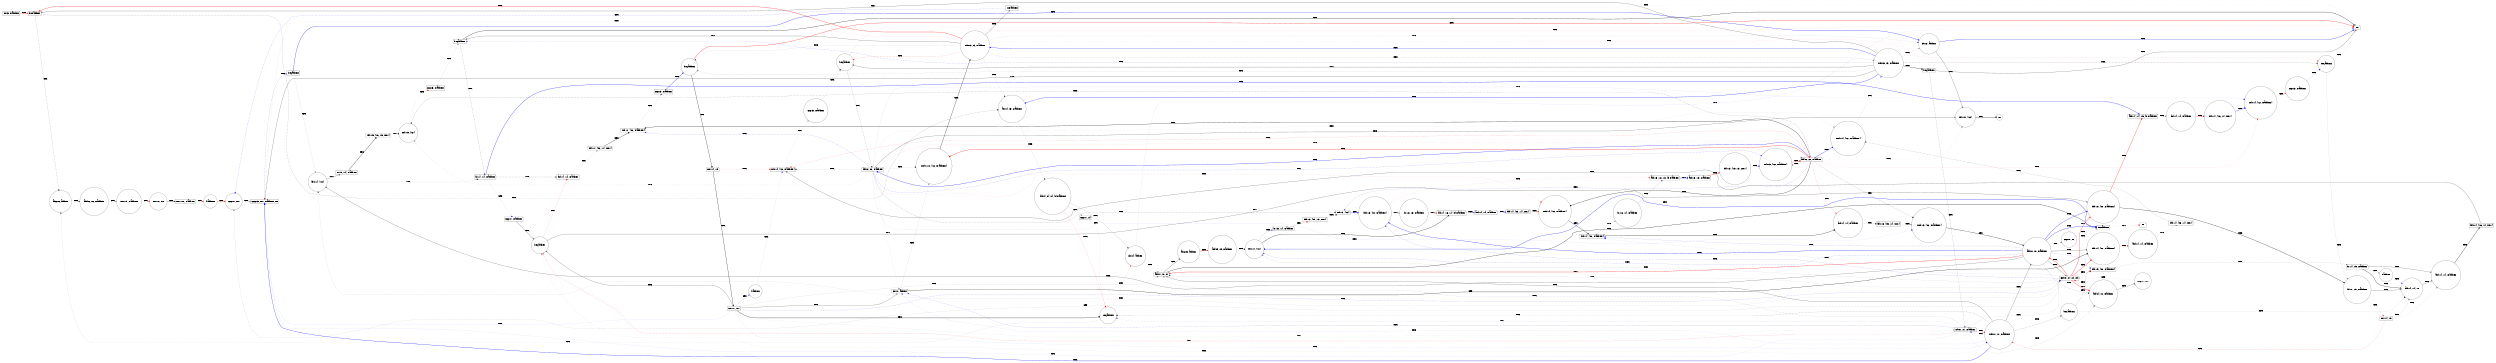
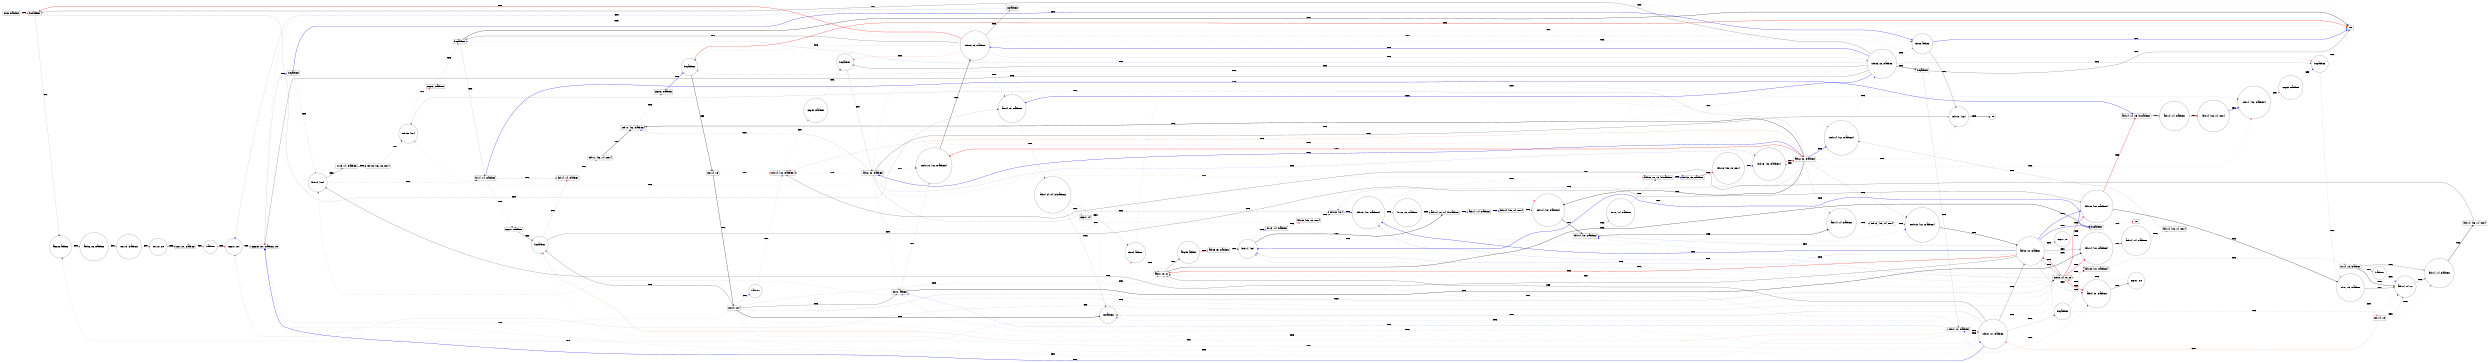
  digraph {
    rankdir=LR
    node [shape=circle]
    edge [arrowhead=diamond color=gray40 style=bold]
    n1 [label="tst x3 , # address" shape=note]
    n2 [label="b.ne address" shape=note]
    n3 [label="adrp x6 , address"]
    n4 [label="asr x4 , x3 , # address"]
    n5 [label="add x6 , x6 , # address"]
    n6 [label="add x4 , x4 , x4 , lsl # address"]
    n7 [label="mov w9 , # address"]
    n8 [label="cmp x1 , x4" shape=note]
    n9 [label="b.eq address"]
    n10 [label="cbz x4 , address"]
    n11 [label="mov w8 , # 0"]
    n12 [label="mov w10 , # address" shape=note]
    n13 [label="b address"]
    n14 [label="cmp x1 , # 0"]
    n15 [label="ccmp x3 , # 0 , # address , ne" shape=note]
    n16 [label="b.eq address" shape=note]
    n17 [label=ret shape=note]
    n18 [label="add x1 , x0 , x1" shape=note]
    n19 [label="adrp x5 , address"]
    n20 [label="b.ne address" shape=note]
    n21 [label="cbz x3 , address"]
    n22 [label="ldrb w4 , [ x0 ]"]
    n23 [label="strb wzr , [ x2 ]"]
    n24 [label="lsr w5 , w4 , # address" shape=note]
    n25 [label="lsl w4 , w4 , # address" shape=note]
    n26 [label=ret]
    n27 [label="ldrb w5 , [ x6 , w5 , sxtw ]" shape=note]
    n28 [label="cmp x1 , # address" shape=note]
    n29 [label="and w4 , w4 , # address" shape=note]
    n30 [label="add w4 , w4 , w5 , lsr # address" shape=note]
-   n31 [label="add x5 , x5 , # address"]
+   n31 [label="add x5 , x5 , # address" shape=note]
    n32 [label="ldrb w4 , [ x0 ]"]
    n33 [label=ret shape=note]
    n34 [label="strb w5 , [ x2 ]"]
    n35 [label="cmp x3 , # address" shape=note]
    n36 [label="b.eq address" shape=note]
    n37 [label="b.eq address"]
    n38 [label="ldrb w1 , [ x6 , w4 , sxtw ]" shape=note]
    n39 [label="and w4 , w4 , # address"]
    n40 [label="lsr w3 , w4 , # address" shape=note]
    n41 [label="add w4 , w6 , w4 , lsl # address" shape=note]
    n42 [label="ldrb w3 , [ x5 , w3 , sxtw ]" shape=note]
    n43 [label="and w4 , w4 , # address" shape=note]
    n44 [label="ldrb w5 , [ x0 , # address ]"]
    n45 [label="lsl w7 , w5 , # address"]
    n46 [label="strb w1 , [ x2 , # address ]" shape=note]
    n47 [label="mov w4 , w8" shape=note]
    n48 [label="add w4 , w4 , w7"]
    n49 [label="strb w3 , [ x2 ]" shape=note]
    n50 [label="ldrb w3 , [ x0 , # address ]"]
    n51 [label="lsr w6 , w3 , # address"]
    n52 [label="add w3 , w6 , w3 , lsl # address" shape=note]
    n53 [label="and w3 , w3 , # address" shape=note]
    n54 [label="ldrb w4 , [ x5 , w4 , sxtw ]" shape=note]
    n55 [label="strb w4 , [ x2 , # address ]"]
    n56 [label="ldrb w4 , [ x0 , # address ]" shape=note]
    n57 [label="lsr w6 , w4 , # address"]
    n58 [label="and w4 , w4 , # address"]
    n59 [label="ldrb w3 , [ x5 , w4 , sxtw ]" shape=note]
    n60 [label="ldrb w3 , [ x5 , w3 , sxtw ]"]
    n61 [label="strb w3 , [ x2 , # address ]"]
    n62 [label="add x2 , x2 , # address" shape=note]
    n63 [label="sturb w3 , [ x2 , #- address ]"]
    n64 [label="strb w4 , [ x2 , # address ]"]
    n65 [label="strb w4 , [ x2 , # address ]" shape=note]
    n66 [label="add x2 , x2 , # address" shape=note]
    n67 [label="sturb w10 , [ x2 , #- address ]"]
    n68 [label="sturb w4 , [ x2 , #- address ]"]
    n69 [label="add x0 , x0 , # address"]
    n70 [label="cmp x3 , # address" shape=note]
    n71 [label="cmp x3 , # address"]
    n72 [label="cmp x3 , # address"]
    n73 [label="cbz x1 , address" shape=note]
    n74 [label="subs x3 , x3 , # address"]
    n75 [label="subs x3 , x3 , # address"]
    n76 [label="cmp x1 , x0"]
    n77 [label="ldrb w5 , [ x0 , # address ]" shape=note]
    n78 [label="ldrb w4 , [ x0 , # address ]"]
    n79 [label="add x4 , x0 , # address"]
    n80 [label="csel x0 , x4 , x0 , ne" shape=note]
    n81 [label="lsr w4 , w5 , # address" shape=note]
    n82 [label="and w4 , w4 , # address"]
    n83 [label="cmp x1 , # 0"]
    n84 [label="b.eq address"]
    n85 [label="mov w4 , w9" shape=note]
    n86 [label="mov x1 , # 0" shape=note]
    n87 [label="b address"]
    n88 [label="subs x1 , x1 , # address"]
    n89 [label="sub x1 , x1 , # address" shape=note]
    n90 [label="ldrb w4 , [ x6 , w4 , sxtw ]"]
    n91 [label="b.eq address"]
    n92 [label="and w4 , w4 , # address"]
    n93 [label="b.eq address"]
    n94 [label="b.eq address"]
    n95 [label="ldrb w4 , [ x6 , w4 , sxtw ]" shape=note]
    n96 [label="b address"]
    n97 [label="b.ne address" shape=note]
    n98 [label="ldrb w4 , [ x6 , w4 , sxtw ]" shape=note]
    n99 [label="b.eq address" shape=note]
    n1 -> n2 [color=red label=CFG]
    n2 -> n3 [arrowhead=box color=black label=CFG style=dashed]
    n2 -> n4 [arrowhead=box color=black label=CFG style=dashed]
    n3 -> n5 [color=black label=CFG style=dotted]
    n4 -> n6 [color=black label=DFG style=dotted]
    n5 -> n7 [label=CFG style=dotted]
    n6 -> n8 [label=CFG style=dashed]
    n6 -> n9 [color=red label=DFG style=dashed]
    n6 -> n10 [color=black label=DFG style=dashed]
    n7 -> n11 [arrowhead=box color=red label=CFG style=dotted]
    n8 -> n9 [color=red label=CFG style=dotted]
    n9 -> n3 [color=black label=CFG style=dotted]
    n9 -> n10 [color=red label=CFG style=dotted]
    n10 -> n17 [color=blue label=CFG style=dotted]
    n10 -> n18 [arrowhead=box label=CFG style=dotted]
    n11 -> n12 [color=black label=CFG]
    n12 -> n13 [color=red label=CFG style=dotted]
    n13 -> n14 [color=red label=CFG]
    n14 -> n15 [arrowhead=box label=CFG style=dotted]
    n15 -> n16 [color=blue label=DFG style=dashed]
    n16 -> n21 [color=blue label=CFG]
    n16 -> n22 [label=CFG style=dashed]
    n18 -> n19 [arrowhead=box label=CFG]
    n18 -> n20 [color=black label=DFG]
    n19 -> n31 [color=red label=CFG]
    n20 -> n32 [arrowhead=box color=blue label=CFG]
    n20 -> n33 [arrowhead=box color=red label=CFG style=dotted]
    n21 -> n17 [color=blue label=CFG]
    n21 -> n23 [arrowhead=box label=CFG]
    n22 -> n24 [arrowhead=box label=DFG]
    n22 -> n25 [arrowhead=box color=black label=DFG style=dotted]
    n23 -> n26 [arrowhead=box color=black label=CFG]
    n24 -> n27 [arrowhead=box color=black label=DFG]
    n25 -> n28 [arrowhead=box color=blue label=CFG style=dotted]
    n25 -> n29 [color=black label=DFG style=dashed]
    n25 -> n30 [color=blue label=DFG]
    n27 -> n34 [arrowhead=box color=black label=DFG style=dotted]
    n28 -> n37 [arrowhead=box label=CFG]
    n29 -> n38 [label=DFG style=dotted]
    n30 -> n39 [arrowhead=box label=DFG style=dashed]
    n31 -> n32 [arrowhead=box color=black label=CFG style=dotted]
    n32 -> n40 [color=blue label=DFG style=dashed]
    n32 -> n41 [color=black label=DFG]
    n34 -> n35 [arrowhead=box color=red label=CFG style=dotted]
    n35 -> n36 [label=CFG style=dashed]
    n36 -> n17 [color=black label=CFG]
    n36 -> n25 [color=black label=CFG style=dashed]
    n37 -> n29 [arrowhead=box color=red label=CFG style=dashed]
    n37 -> n44 [label=CFG]
    n38 -> n46 [arrowhead=box color=black label=DFG]
    n39 -> n90 [arrowhead=box color=red label=DFG]
    n40 -> n42 [arrowhead=box color=red label=DFG style=dashed]
    n41 -> n43 [color=blue label=DFG style=dotted]
    n42 -> n49 [arrowhead=box color=black label=DFG style=dotted]
    n43 -> n54 [arrowhead=box color=blue label=DFG style=dashed]
    n44 -> n30 [arrowhead=box color=red label=DFG]
    n44 -> n45 [color=black label=DFG]
    n45 -> n47 [color=red label=CFG style=dotted]
    n45 -> n48 [label=DFG]
    n46 -> n70 [color=black label=CFG style=dotted]
    n47 -> n48 [arrowhead=box label=DFG style=dashed]
    n47 -> n88 [color=red label=CFG style=dashed]
    n47 -> n92 [arrowhead=box label=DFG style=dotted]
    n48 -> n92 [label=DFG]
    n49 -> n50 [color=blue label=CFG]
    n50 -> n51 [label=DFG style=dotted]
    n50 -> n52 [color=red label=DFG style=dotted]
-   n51 -> n41 [arrowhead=box color=red label=DFG style=dotted]
+   n51 -> n41 [arrowhead=box color=blue label=DFG style=dotted]
    n52 -> n53 [arrowhead=box color=blue label=DFG]
    n53 -> n60 [color=red label=DFG]
    n54 -> n55 [arrowhead=box color=red label=DFG style=dashed]
    n55 -> n56 [color=black label=CFG]
    n56 -> n57 [label=DFG style=dashed]
    n56 -> n58 [arrowhead=box color=black label=DFG]
    n57 -> n52 [color=black label=DFG style=dashed]
    n58 -> n59 [arrowhead=box color=black label=DFG style=dashed]
    n59 -> n63 [arrowhead=box label=DFG style=dashed]
    n60 -> n61 [arrowhead=box color=blue label=DFG style=dashed]
    n61 -> n62 [arrowhead=box color=red label=CFG]
    n62 -> n23 [arrowhead=box label=DFG style=dotted]
    n62 -> n34 [color=black label=DFG style=dashed]
    n62 -> n46 [color=black label=DFG]
    n62 -> n49 [color=blue label=DFG style=dashed]
    n62 -> n55 [arrowhead=box color=black label=DFG]
    n62 -> n58 [color=red label=CFG style=dashed]
    n62 -> n61 [arrowhead=box label=DFG style=dashed]
    n62 -> n63 [arrowhead=box color=black label=DFG style=dashed]
    n62 -> n64 [color=red label=DFG style=dotted]
    n62 -> n65 [arrowhead=box color=red label=DFG style=dashed]
    n62 -> n66 [arrowhead=box color=blue label=DFG]
    n62 -> n67 [arrowhead=box color=red label=DFG]
    n62 -> n68 [color=blue label=DFG]
    n63 -> n69 [color=black label=CFG]
    n64 -> n71 [color=red label=CFG style=dotted]
    n65 -> n72 [label=CFG style=dotted]
    n66 -> n23 [label=DFG]
    n66 -> n34 [label=DFG style=dotted]
    n66 -> n46 [color=blue label=DFG style=dashed]
    n66 -> n49 [arrowhead=box color=black label=DFG style=dashed]
    n66 -> n55 [arrowhead=box color=red label=DFG style=dotted]
    n66 -> n61 [color=blue label=DFG style=dashed]
    n66 -> n62 [arrowhead=box color=red label=DFG style=dotted]
    n66 -> n63 [arrowhead=box color=blue label=DFG style=dotted]
    n66 -> n64 [arrowhead=box color=blue label=DFG style=dotted]
    n66 -> n65 [arrowhead=box color=black label=DFG style=dotted]
    n66 -> n67 [arrowhead=box color=black label=DFG style=dotted]
    n66 -> n68 [label=DFG style=dotted]
    n66 -> n73 [arrowhead=box label=CFG style=dotted]
    n67 -> n74 [color=black label=CFG]
    n68 -> n75 [color=blue label=CFG style=dotted]
    n69 -> n18 [color=red label=DFG]
    n69 -> n20 [color=blue label=DFG]
    n69 -> n22 [arrowhead=box label=DFG]
    n69 -> n32 [color=blue label=DFG style=dashed]
    n69 -> n44 [color=blue label=DFG]
    n69 -> n50 [color=blue label=DFG]
    n69 -> n56 [arrowhead=box color=blue label=DFG style=dashed]
    n69 -> n76 [arrowhead=box label=CFG style=dashed]
    n69 -> n77 [arrowhead=box color=blue label=DFG style=dashed]
    n69 -> n78 [arrowhead=box label=DFG]
    n69 -> n79 [arrowhead=box color=black label=DFG style=dashed]
    n69 -> n80 [label=DFG]
    n70 -> n84 [color=blue label=CFG]
    n71 -> n91 [arrowhead=box color=blue label=CFG style=dashed]
    n72 -> n94 [arrowhead=box color=black label=CFG style=dotted]
    n73 -> n67 [label=CFG style=dashed]
    n73 -> n78 [arrowhead=box color=black label=CFG]
    n74 -> n2 [color=red label=DFG]
    n74 -> n4 [color=black label=DFG style=dotted]
    n74 -> n15 [arrowhead=box color=red label=DFG style=dotted]
    n74 -> n21 [color=black label=DFG style=dotted]
    n74 -> n36 [arrowhead=box label=DFG]
    n74 -> n75 [arrowhead=box label=DFG style=dashed]
    n74 -> n84 [color=black label=DFG style=dotted]
    n74 -> n91 [color=red label=DFG style=dotted]
    n74 -> n94 [color=red label=DFG style=dashed]
    n74 -> n97 [label=DFG]
    n75 -> n2 [arrowhead=box label=DFG]
    n75 -> n4 [color=blue label=DFG]
    n75 -> n15 [label=DFG]
    n75 -> n21 [label=DFG style=dashed]
    n75 -> n36 [color=blue label=DFG style=dashed]
    n75 -> n74 [color=blue label=DFG]
    n75 -> n84 [arrowhead=box label=DFG style=dashed]
    n75 -> n91 [color=black label=DFG style=dashed]
    n75 -> n94 [arrowhead=box label=DFG]
    n75 -> n99 [arrowhead=box color=black label=DFG]
    n76 -> n20 [arrowhead=box label=CFG style=dotted]
    n77 -> n81 [label=DFG style=dashed]
    n78 -> n82 [arrowhead=box color=red label=DFG style=dashed]
    n79 -> n80 [arrowhead=box color=red label=DFG style=dashed]
    n79 -> n83 [arrowhead=box label=CFG]
    n80 -> n14 [arrowhead=box label=CFG style=dashed]
    n80 -> n18 [arrowhead=box color=black label=DFG style=dotted]
    n80 -> n20 [color=blue label=DFG style=dotted]
    n80 -> n22 [color=black label=DFG style=dotted]
    n80 -> n32 [arrowhead=box label=DFG style=dashed]
    n80 -> n44 [color=red label=DFG]
    n80 -> n50 [color=blue label=DFG style=dashed]
    n80 -> n56 [arrowhead=box color=blue label=DFG style=dotted]
    n80 -> n69 [arrowhead=box color=red label=DFG]
    n80 -> n77 [arrowhead=box color=red label=DFG style=dashed]
    n80 -> n78 [arrowhead=box color=red label=DFG]
    n80 -> n79 [arrowhead=box color=red label=DFG]
    n81 -> n48 [color=black label=DFG]
    n81 -> n92 [label=DFG]
    n81 -> n96 [label=CFG style=dashed]
    n82 -> n98 [label=DFG style=dashed]
    n83 -> n80 [label=CFG style=dotted]
    n84 -> n17 [arrowhead=box color=red label=CFG]
    n84 -> n85 [arrowhead=box color=black label=CFG]
    n85 -> n65 [arrowhead=box color=red label=DFG style=dotted]
    n85 -> n86 [color=black label=CFG]
    n86 -> n9 [arrowhead=box color=black label=DFG]
    n86 -> n15 [color=blue label=DFG style=dotted]
    n86 -> n18 [arrowhead=box label=DFG style=dashed]
    n86 -> n37 [label=DFG]
    n86 -> n73 [label=DFG]
    n86 -> n80 [color=blue label=DFG style=dashed]
    n86 -> n87 [color=blue label=CFG style=dashed]
    n86 -> n88 [arrowhead=box color=blue label=DFG style=dotted]
    n86 -> n89 [label=DFG style=dotted]
    n87 -> n65 [color=blue label=CFG style=dotted]
    n88 -> n9 [arrowhead=box color=black label=DFG style=dashed]
    n88 -> n15 [arrowhead=box color=blue label=DFG]
    n88 -> n18 [label=DFG]
    n88 -> n37 [label=DFG style=dotted]
    n88 -> n69 [arrowhead=box label=DFG]
    n88 -> n73 [color=blue label=DFG style=dotted]
    n88 -> n89 [arrowhead=box color=blue label=DFG style=dotted]
    n88 -> n93 [color=black label=DFG style=dashed]
    n89 -> n9 [color=blue label=DFG style=dotted]
    n89 -> n15 [arrowhead=box color=blue label=DFG style=dotted]
    n89 -> n18 [label=DFG style=dashed]
    n89 -> n37 [color=red label=DFG style=dashed]
    n89 -> n73 [color=blue label=DFG style=dashed]
    n89 -> n79 [color=black label=CFG style=dotted]
    n89 -> n80 [color=black label=DFG style=dotted]
    n89 -> n88 [arrowhead=box color=red label=DFG style=dashed]
    n90 -> n64 [arrowhead=box color=blue label=DFG]
    n91 -> n17 [color=red label=CFG style=dotted]
    n91 -> n45 [label=CFG style=dashed]
    n92 -> n95 [color=black label=DFG]
    n93 -> n48 [arrowhead=box color=black label=CFG style=dotted]
    n93 -> n77 [color=black label=CFG style=dashed]
    n94 -> n17 [color=red label=CFG style=dotted]
    n94 -> n66 [arrowhead=box color=black label=CFG style=dashed]
    n95 -> n65 [arrowhead=box label=DFG]
    n96 -> n48 [color=blue label=CFG style=dotted]
    n97 -> n14 [arrowhead=box color=blue label=CFG style=dashed]
    n97 -> n17 [label=CFG style=dotted]
    n98 -> n68 [color=black label=DFG style=dashed]
    n99 -> n17 [label=CFG]
    n99 -> n89 [color=black label=CFG style=dashed]
  }
